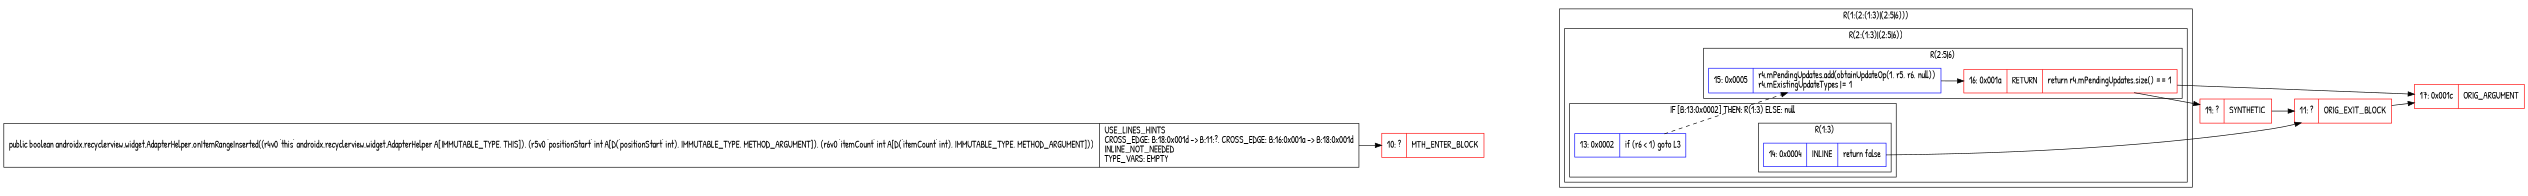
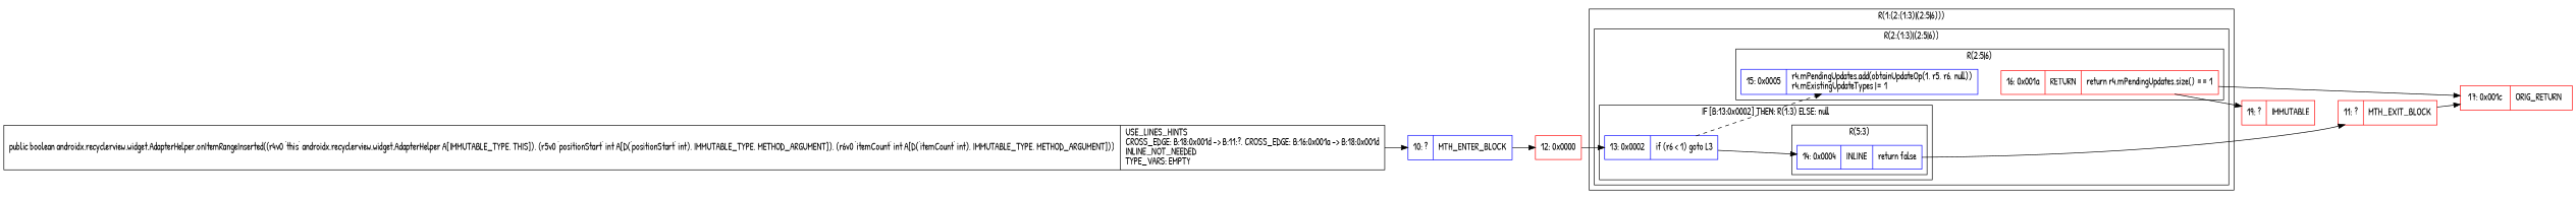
  digraph {
    fontname="Patrick Hand"
    rankdir=LR
    node [color=red fontname="Patrick Hand" shape=record]
    edge [fontname="Patrick Hand"]
    n1 [color=blue label="{14\:\ 0x0004|INLINE\l|return false\l}"]
    n2 [color=blue label="{13\:\ 0x0002|if (r6 \< 1) goto L3\l}"]
    n3 [color=blue label="{15\:\ 0x0005|r4.mPendingUpdates.add(obtainUpdateOp(1, r5, r6, null))\lr4.mExistingUpdateTypes \|= 1\l}"]
    n4 [label="{16\:\ 0x001a|RETURN\l|return r4.mPendingUpdates.size() == 1\l}"]
-   n5 [label="{11\:\ ?|ORIG_EXIT_BLOCK\l}"]
-   n6 [label="{17\:\ 0x001c|ORIG_ARGUMENT\l}"]
-   n7 [label="{19\:\ ?|SYNTHETIC\l}"]
-   n8 [label="{10\:\ ?|MTH_ENTER_BLOCK\l}"]
+   n5 [label="{11\:\ ?|MTH_EXIT_BLOCK\l}"]
+   n6 [label="{17\:\ 0x001c|ORIG_RETURN\l}"]
+   n7 [label="{19\:\ ?|IMMUTABLE\l}"]
+   n8 [color=blue label="{10\:\ ?|MTH_ENTER_BLOCK\l}"]
+   n9 [label="{12\:\ 0x0000}"]
    n10 [label="{public boolean androidx.recyclerview.widget.AdapterHelper.onItemRangeInserted((r4v0 'this' androidx.recyclerview.widget.AdapterHelper A[IMMUTABLE_TYPE, THIS]), (r5v0 'positionStart' int A[D('positionStart' int), IMMUTABLE_TYPE, METHOD_ARGUMENT]), (r6v0 'itemCount' int A[D('itemCount' int), IMMUTABLE_TYPE, METHOD_ARGUMENT]))  | USE_LINES_HINTS\lCROSS_EDGE: B:18:0x001d \-\> B:11:?, CROSS_EDGE: B:16:0x001a \-\> B:18:0x001d\lINLINE_NOT_NEEDED\lTYPE_VARS: EMPTY\l}" color=""]
    subgraph cluster_1 {
      label="R(1:(2:(1:3)|(2:5|6)))"
      subgraph cluster_2 {
        label="R(2:(1:3)|(2:5|6))"
        subgraph cluster_3 {
          label="IF [B:13:0x0002] THEN: R(1:3) ELSE: null"
          n2
          subgraph cluster_4 {
-           label="R(1:3)"
+           label="R(5:3)"
            n1
          }
        }
        subgraph cluster_5 {
          label="R(2:5|6)"
          n3
          n4
        }
      }
    }
    n1 -> n5
+   n2 -> n1
    n2 -> n3 [style=dashed]
-   n3 -> n4
    n4 -> n6
    n4 -> n7
    n5 -> n6
-   n7 -> n5
+   n8 -> n9
+   n9 -> n2
    n10 -> n8
  }
